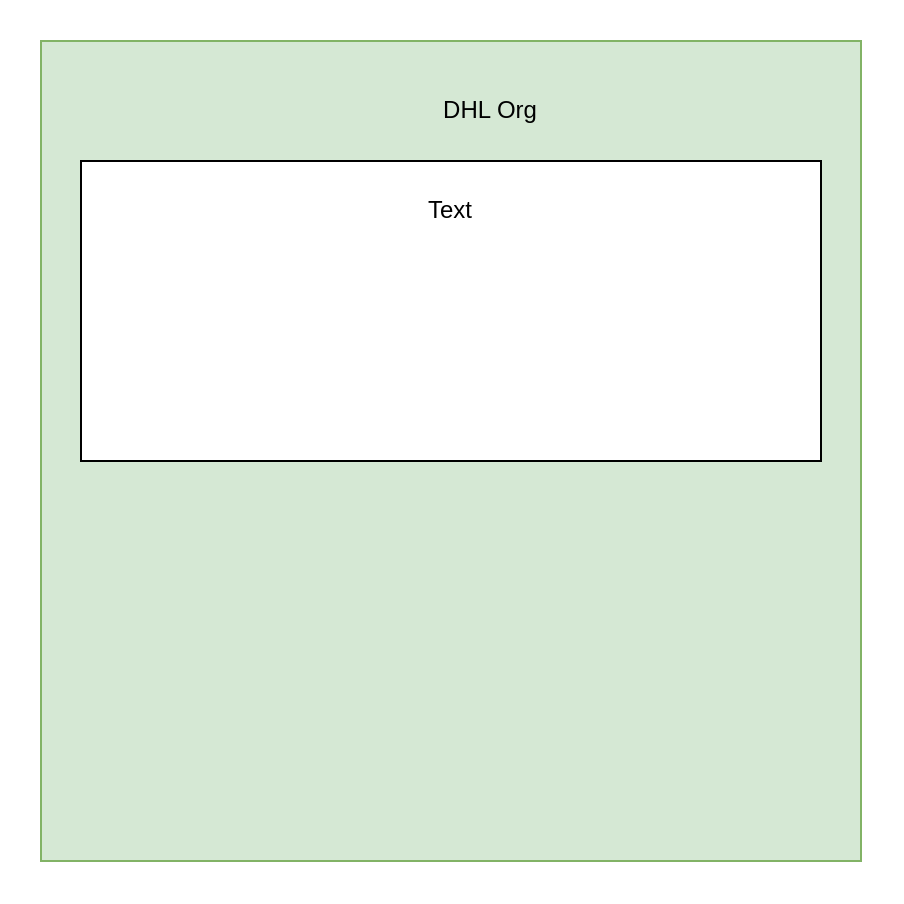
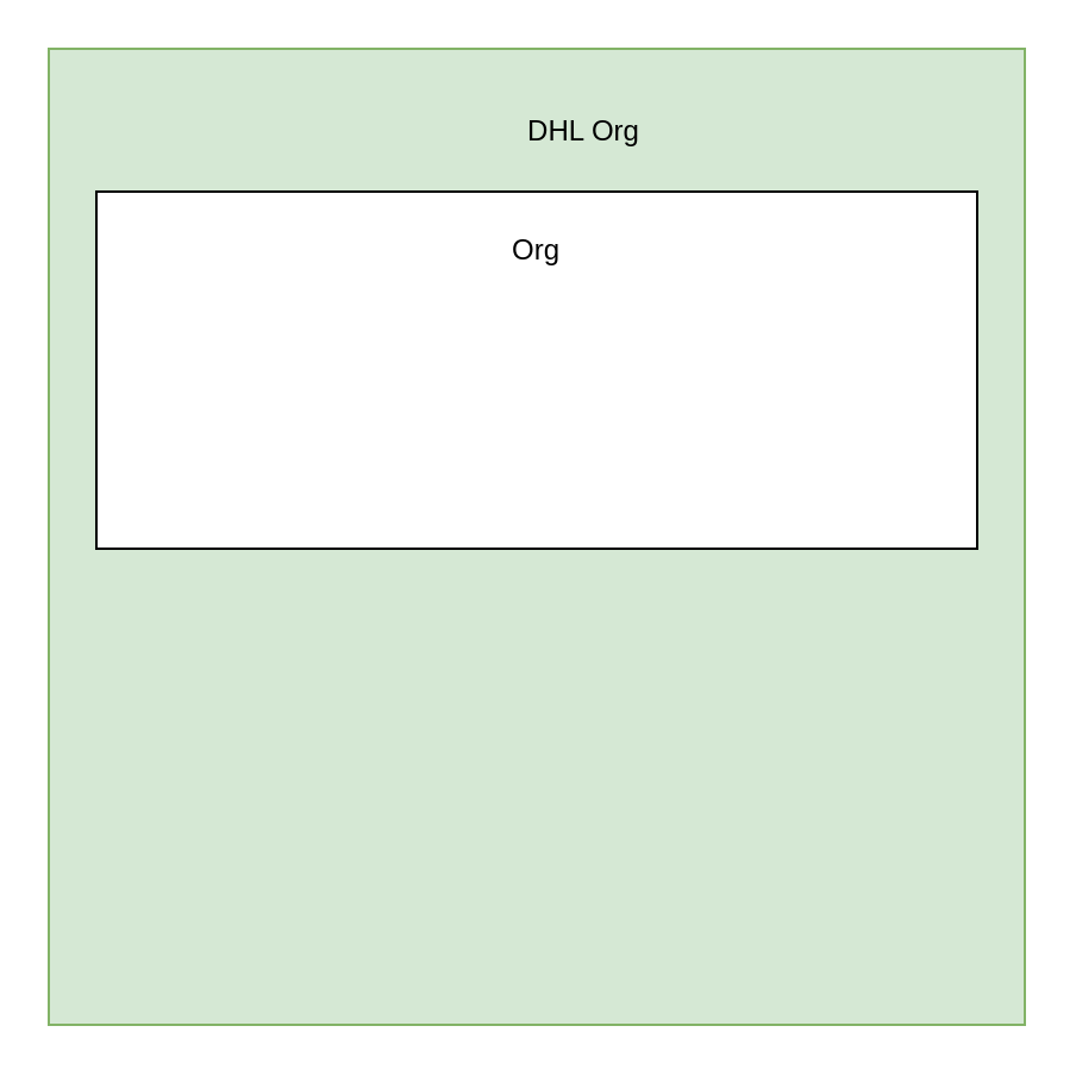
  <mxCell id="0" />
  <mxCell id="1" parent="0" />
  <mxCell id="2" value="" style="whiteSpace=wrap;html=1;aspect=fixed;align=center;fillColor=#d5e8d4;strokeColor=#82b366;" parent="1" vertex="1"><mxGeometry x="20" y="20" width="410" height="410" as="geometry" /></mxCell>
  <mxCell id="3" value="DHL Org" style="text;html=1;align=center;verticalAlign=middle;whiteSpace=wrap;rounded=0;" parent="1" vertex="1"><mxGeometry x="215" y="40" width="60" height="30" as="geometry" /></mxCell>
  <mxCell id="4" value="" style="rounded=0;whiteSpace=wrap;html=1;" parent="1" vertex="1"><mxGeometry x="40" y="80" width="370" height="150" as="geometry" /></mxCell>
- <mxCell id="5" value="Text" style="text;html=1;align=center;verticalAlign=middle;whiteSpace=wrap;rounded=0;" parent="1" vertex="1"><mxGeometry x="195" y="90" width="60" height="30" as="geometry" /></mxCell>
+ <mxCell id="5" value="Org" style="text;html=1;align=center;verticalAlign=middle;whiteSpace=wrap;rounded=0;" parent="1" vertex="1"><mxGeometry x="195" y="90" width="60" height="30" as="geometry" /></mxCell>
